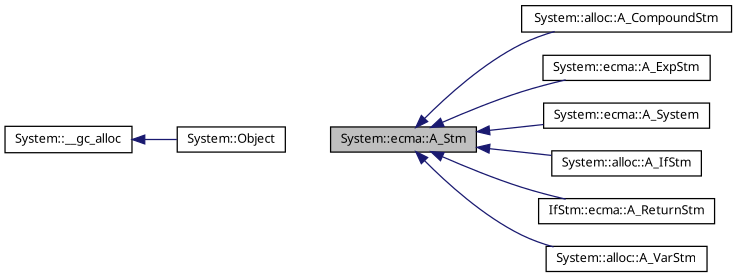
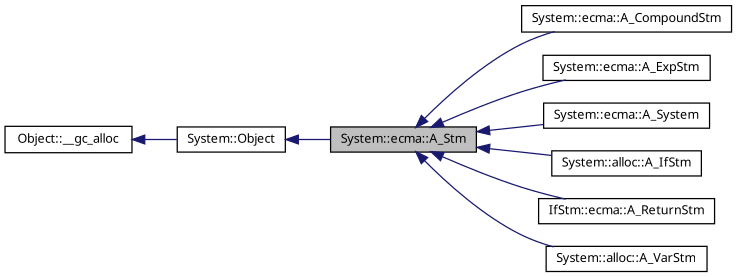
  digraph {
    fontname="Noto Sans"
    rankdir=LR
    node [color=black fillcolor=white fontname="Noto Sans" fontsize=10 shape=record style=filled]
    edge [color=midnightblue dir=back fontname="Noto Sans" fontsize=10 labelfontname=Helvetica labelfontsize=10 style=solid]
    n1 [fillcolor=grey75 fontcolor=black height=0.2 label="System::ecma::A_Stm" width=0.4]
-   n2 [height=0.2 label="System::alloc::A_CompoundStm" width=0.4]
+   n2 [height=0.2 label="System::ecma::A_CompoundStm" width=0.4]
    n3 [height=0.2 label="System::ecma::A_ExpStm" width=0.4]
    n4 [height=0.2 label="System::ecma::A_System" width=0.4]
    n5 [height=0.2 label="System::alloc::A_IfStm" width=0.4]
    n6 [height=0.2 label="IfStm::ecma::A_ReturnStm" width=0.4]
    n7 [height=0.2 label="System::alloc::A_VarStm" width=0.4]
    n8 [height=0.2 label="System::Object" width=0.4]
-   n9 [height=0.2 label="System::__gc_alloc" width=0.4]
+   n9 [height=0.2 label="Object::__gc_alloc" width=0.4]
    n1 -> n2
    n1 -> n3
    n1 -> n4
    n1 -> n5
    n1 -> n6
    n1 -> n7
+   n8 -> n1
    n9 -> n8
  }
